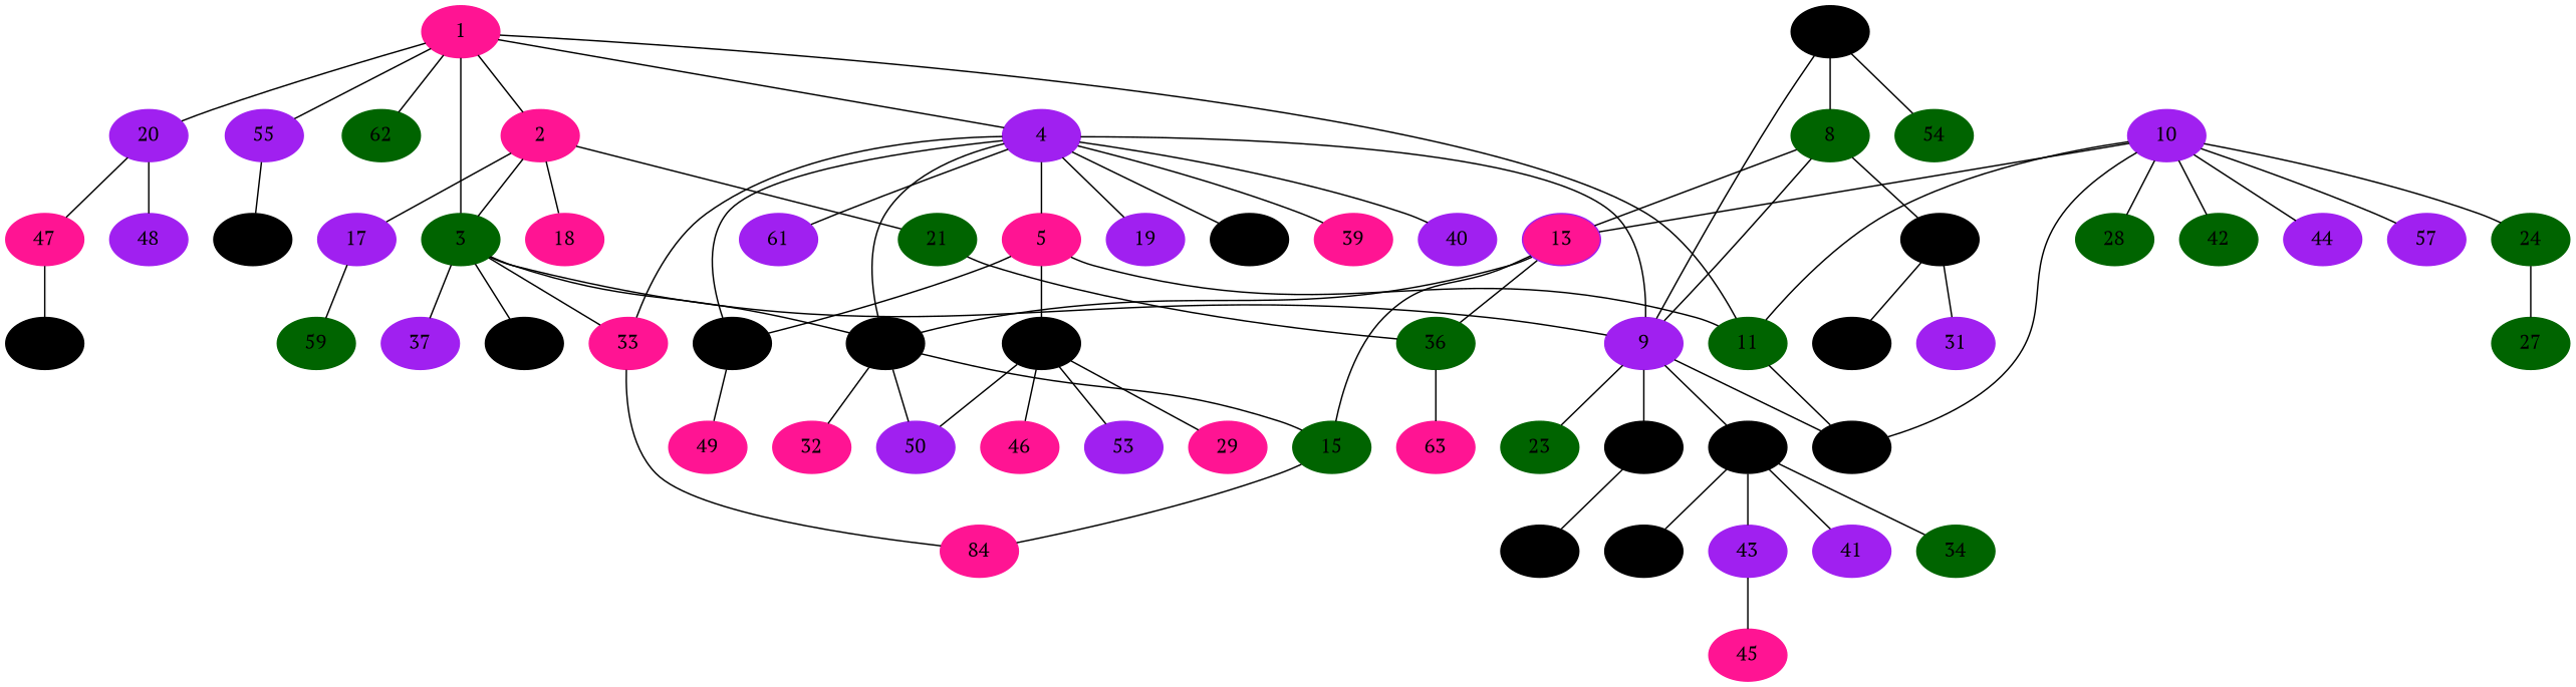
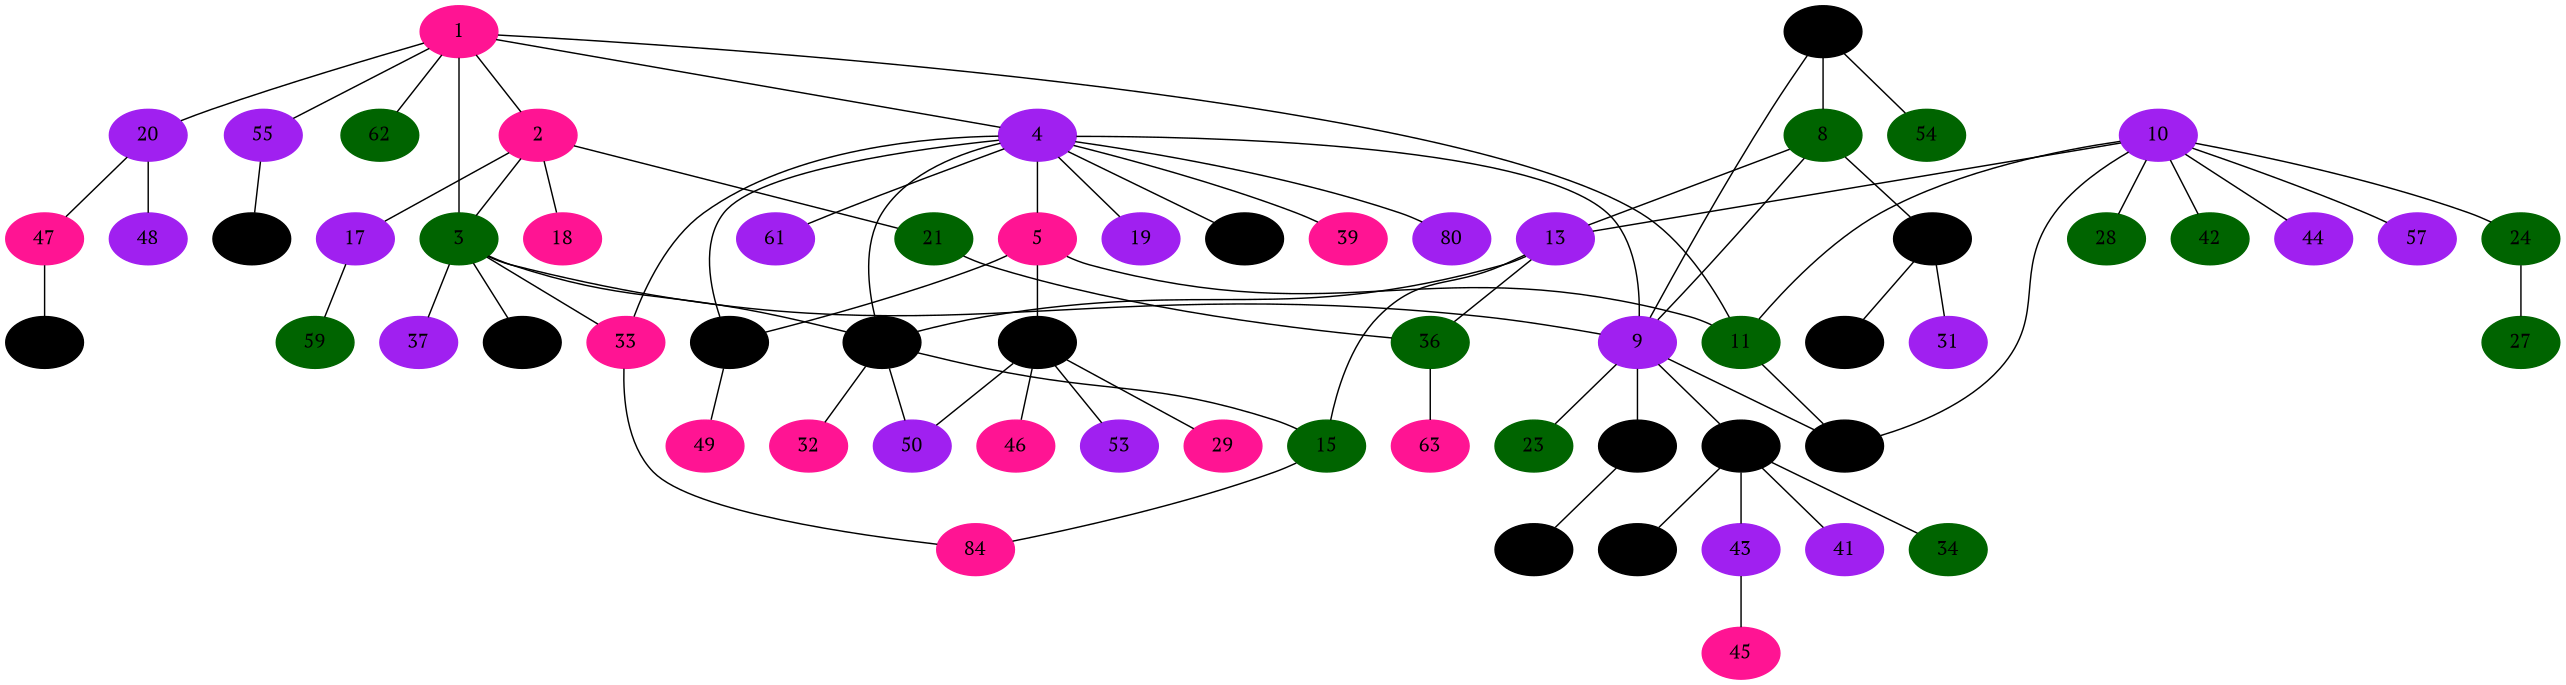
  graph {
    fontname="PT Serif"
    node [color=purple fontname="PT Serif" style=filled]
    edge [fontname="PT Serif"]
    1 [color=deeppink]
    2 [color=deeppink]
    3 [color=darkgreen]
    4
    11 [color=darkgreen]
    20
    55
    62 [color=darkgreen]
    17
    18 [color=deeppink]
    21 [color=darkgreen]
    9
    14 [color=black]
    33 [color=deeppink]
    37
    56 [color=black]
    5 [color=deeppink]
    6 [color=black]
    19
    30 [color=black]
    39 [color=deeppink]
-   40
+   40 [label=80]
    61
    12 [color=black]
    47 [color=deeppink]
    48
    60 [color=black]
    59 [color=darkgreen]
    36 [color=darkgreen]
    22 [color=black]
    23 [color=darkgreen]
    25 [color=black]
    15 [color=darkgreen]
    32 [color=deeppink]
    50
    n36 [color=deeppink label=84]
    16 [color=black]
    49 [color=deeppink]
    29 [color=deeppink]
    46 [color=deeppink]
    53
    7 [color=black]
    8 [color=darkgreen]
    54 [color=darkgreen]
-   13 [fillcolor=deeppink]
+   13
    26 [color=black]
    31
    52 [color=black]
    41
    34 [color=darkgreen]
    35 [color=black]
    43
    51 [color=black]
    10
    24 [color=darkgreen]
    28 [color=darkgreen]
    42 [color=darkgreen]
    44
    57
    27 [color=darkgreen]
    63 [color=deeppink]
    58 [color=black]
    45 [color=deeppink]
    1 -- 2
    1 -- 3
    1 -- 4
    1 -- 11
    1 -- 20
    1 -- 55
    1 -- 62
    2 -- 3
    2 -- 17
    2 -- 18
    2 -- 21
    3 -- 9
    3 -- 14
    3 -- 33
    3 -- 37
    3 -- 56
    4 -- 9
    4 -- 14
    4 -- 33
    4 -- 5
    4 -- 6
    4 -- 19
    4 -- 30
    4 -- 39
    4 -- 40
    4 -- 61
    11 -- 12
    20 -- 47
    20 -- 48
    55 -- 60
    17 -- 59
    21 -- 36
    9 -- 12
    9 -- 22
    9 -- 23
    9 -- 25
    14 -- 15
    14 -- 32
    14 -- 50
    33 -- n36
    5 -- 11
    5 -- 6
    5 -- 16
    6 -- 49
    47 -- 58
    36 -- 63
    22 -- 41
    22 -- 34
    22 -- 35
    22 -- 43
    25 -- 51
    15 -- n36
    16 -- 50
    16 -- 29
    16 -- 46
    16 -- 53
    7 -- 9
    7 -- 8
    7 -- 54
    8 -- 9
    8 -- 13
    8 -- 26
    13 -- 14
    13 -- 36
    13 -- 15
    26 -- 31
    26 -- 52
    43 -- 45
    10 -- 11
    10 -- 12
    10 -- 13
    10 -- 24
    10 -- 28
    10 -- 42
    10 -- 44
    10 -- 57
    24 -- 27
  }
